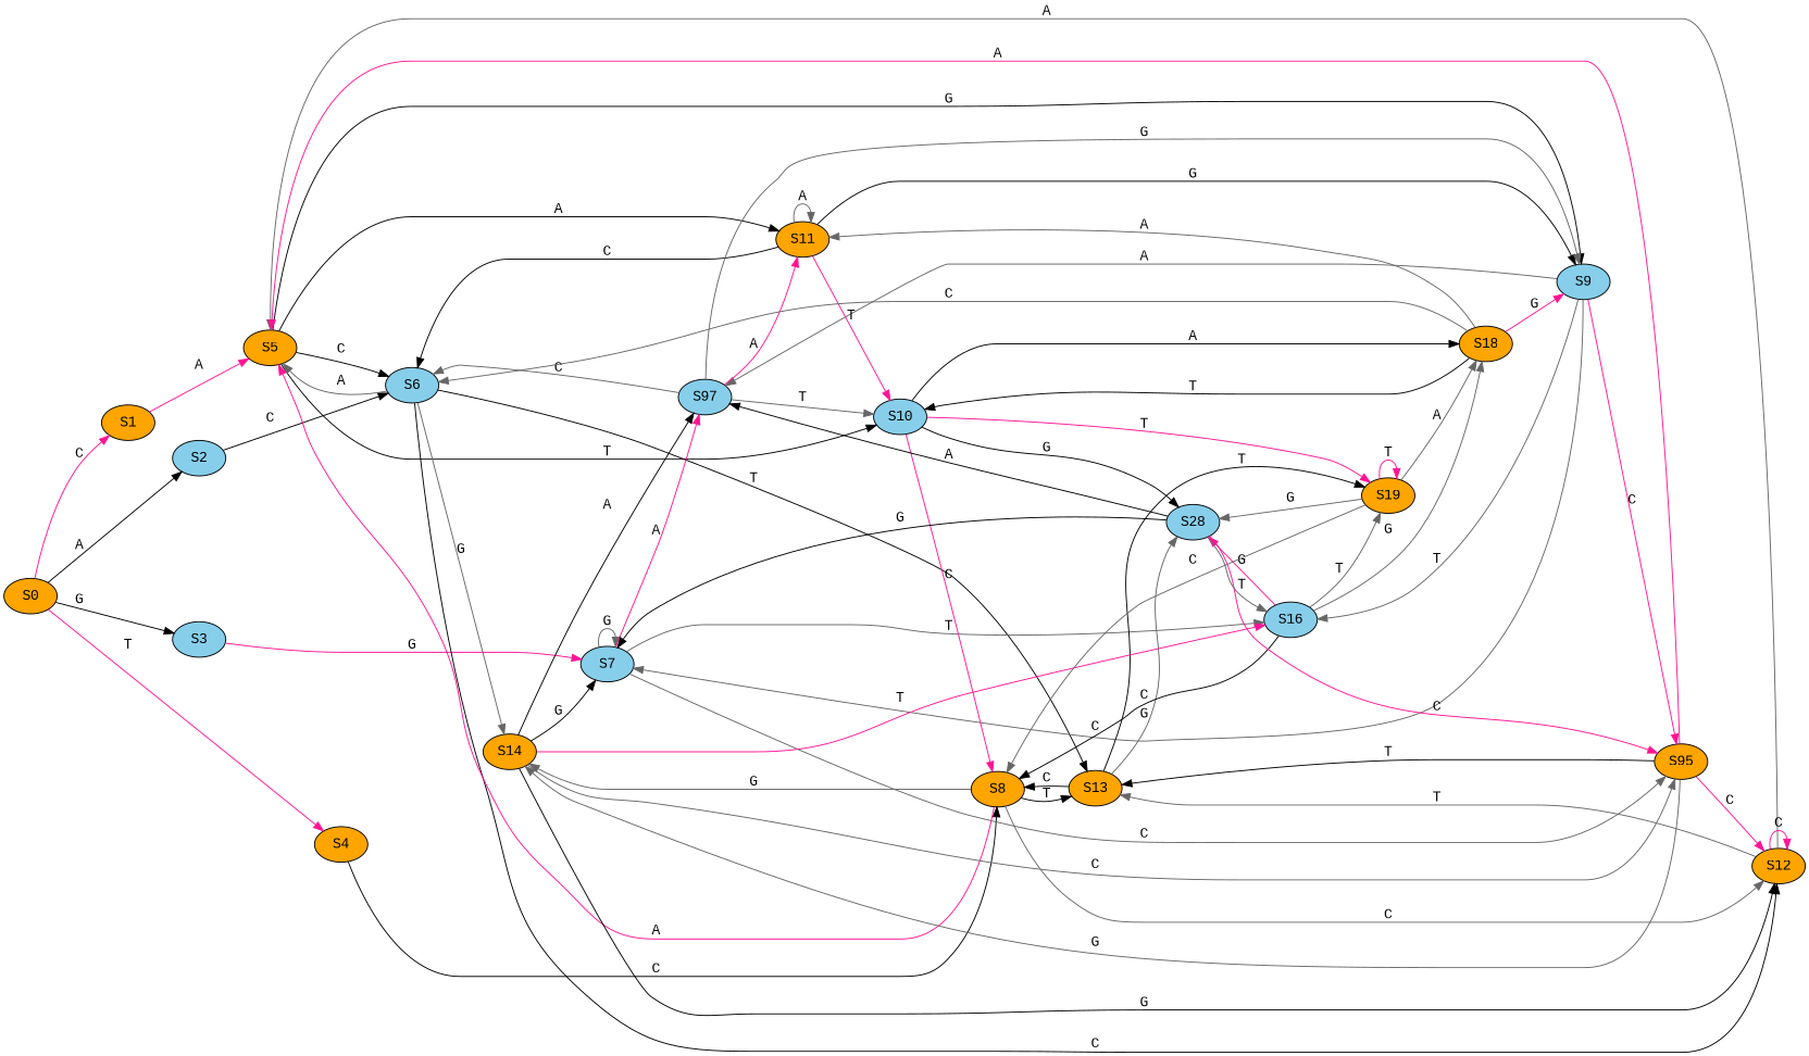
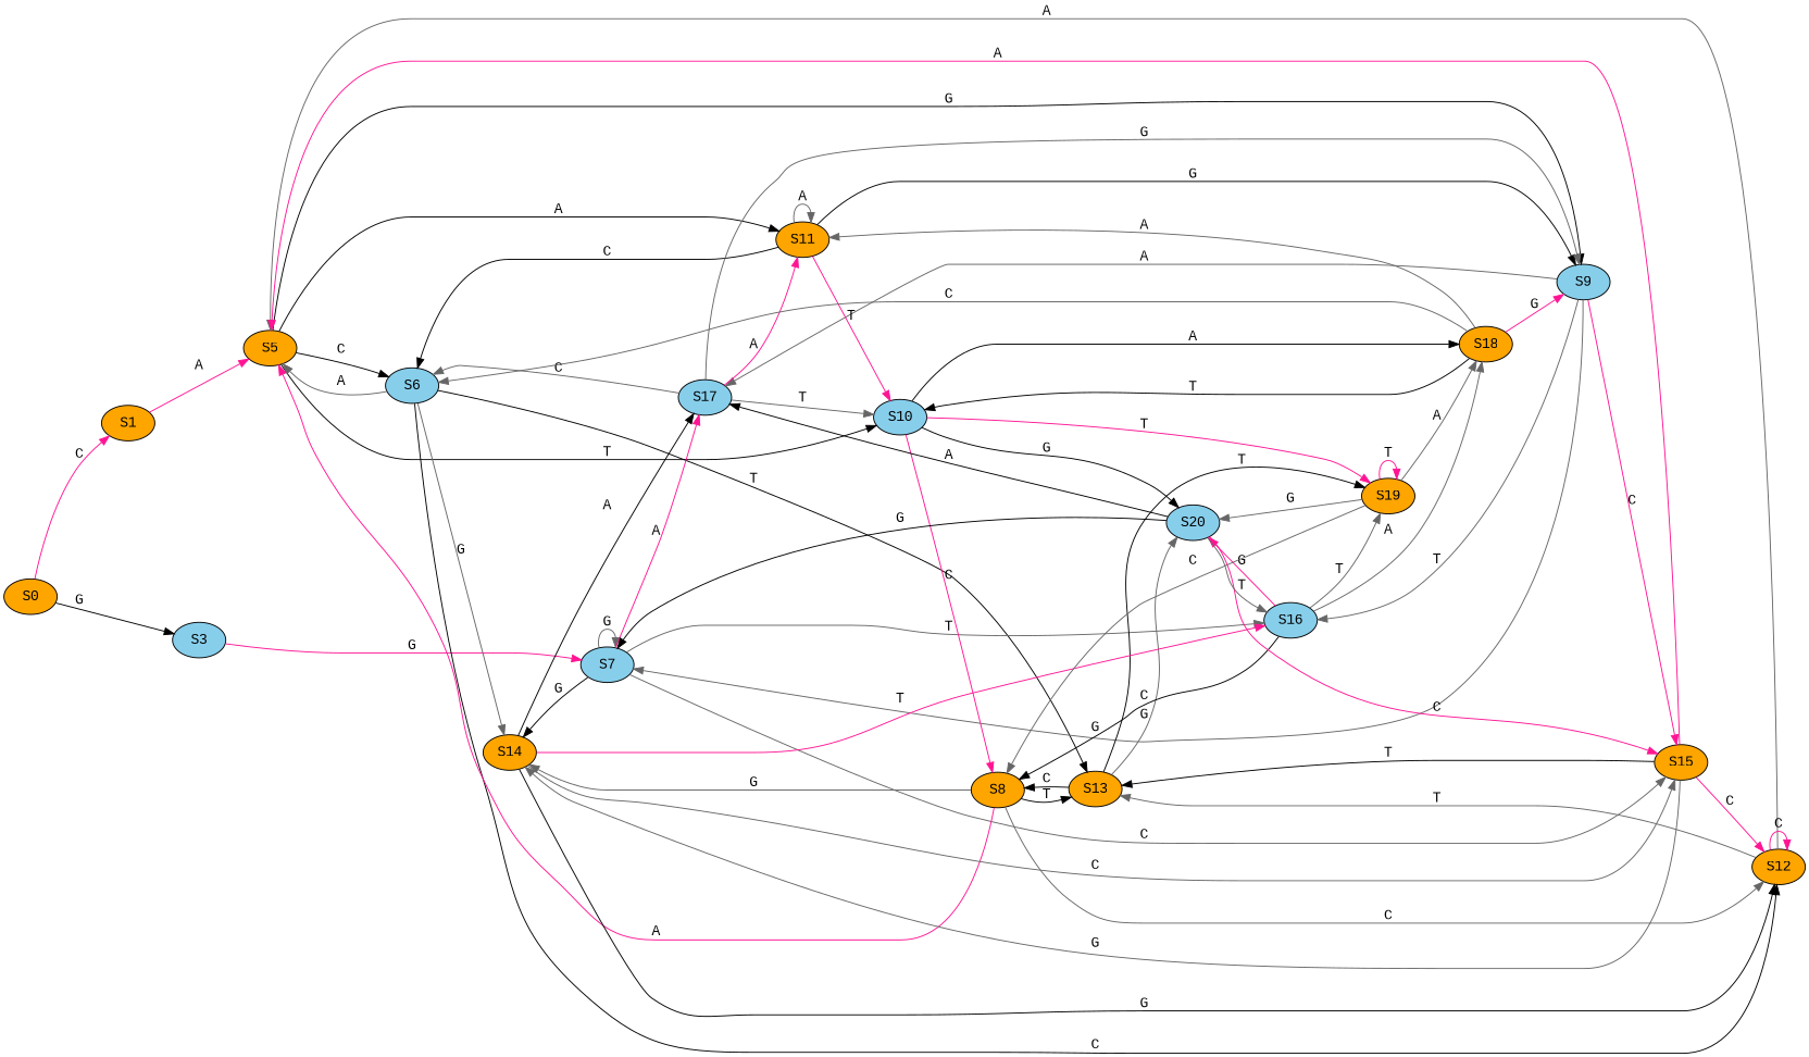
  strict digraph {
    fontname="Liberation Mono"
    rankdir=LR
    node [fillcolor=orange fontname="Liberation Mono" style=filled]
    edge [color=gray40 fontname="Liberation Mono"]
    S0
    S1
-   S2 [fillcolor=skyblue]
    S3 [fillcolor=skyblue]
-   S4
    S5
    S6 [fillcolor=skyblue]
    S7 [fillcolor=skyblue]
    S8
    S9 [fillcolor=skyblue]
    S10 [fillcolor=skyblue]
    S11
    S12
    S13
    S14
-   S15 [label=S95]
+   S15
    S16 [fillcolor=skyblue]
-   S17 [fillcolor=skyblue label=S97]
+   S17 [fillcolor=skyblue]
    S18
    S19
-   S20 [fillcolor=skyblue label=S28]
+   S20 [fillcolor=skyblue]
    S0 -> S1 [color=deeppink label=C]
-   S0 -> S2 [color=black label=A]
    S0 -> S3 [color=black label=G]
-   S0 -> S4 [color=deeppink label=T]
    S1 -> S5 [color=deeppink label=A]
-   S2 -> S6 [color=black label=C]
    S3 -> S7 [color=deeppink label=G]
-   S4 -> S8 [color=black label=C]
    S5 -> S6 [color=black label=C]
    S5 -> S9 [color=black label=G]
    S5 -> S10 [color=black label=T]
    S5 -> S11 [color=black label=A]
    S6 -> S5 [label=A]
    S6 -> S12 [color=black label=C]
    S6 -> S13 [color=black label=T]
    S6 -> S14 [label=G]
    S7 -> S7 [label=G]
    S7 -> S15 [label=C]
    S7 -> S16 [label=T]
    S7 -> S17 [color=deeppink label=A]
    S8 -> S5 [color=deeppink label=A]
    S8 -> S12 [label=C]
    S8 -> S13 [color=black label=T]
    S8 -> S14 [label=G]
-   S9 -> S7 [label=C]
+   S9 -> S7 [label=G]
    S9 -> S15 [color=deeppink label=C]
    S9 -> S16 [label=T]
    S9 -> S17 [label=A]
    S10 -> S8 [color=deeppink label=C]
    S10 -> S18 [color=black label=A]
    S10 -> S19 [color=deeppink label=T]
    S10 -> S20 [color=black label=G]
    S11 -> S6 [color=black label=C]
    S11 -> S9 [color=black label=G]
    S11 -> S10 [color=deeppink label=T]
    S11 -> S11 [label=A]
    S12 -> S5 [label=A]
    S12 -> S12 [color=deeppink label=C]
    S12 -> S13 [label=T]
    S13 -> S8 [color=black label=C]
    S13 -> S19 [color=black label=T]
    S13 -> S20 [label=G]
-   S14 -> S7 [color=black label=G]
+   S7 -> S14 [color=black label=G]
    S14 -> S12 [color=black label=G]
    S14 -> S15 [label=C]
    S14 -> S16 [color=deeppink label=T]
    S14 -> S17 [color=black label=A]
    S15 -> S5 [color=deeppink label=A]
    S15 -> S12 [color=deeppink label=C]
    S15 -> S13 [color=black label=T]
    S15 -> S14 [label=G]
    S16 -> S8 [color=black label=C]
-   S16 -> S18 [label=G]
+   S16 -> S18 [label=A]
    S16 -> S19 [label=T]
    S16 -> S20 [color=deeppink label=G]
    S17 -> S6 [label=C]
    S17 -> S9 [label=G]
    S17 -> S10 [label=T]
    S17 -> S11 [color=deeppink label=A]
    S18 -> S6 [label=C]
    S18 -> S9 [color=deeppink label=G]
    S18 -> S10 [color=black label=T]
    S18 -> S11 [label=A]
    S19 -> S8 [label=C]
    S19 -> S18 [label=A]
    S19 -> S19 [color=deeppink label=T]
    S19 -> S20 [label=G]
    S20 -> S7 [color=black label=G]
    S20 -> S15 [color=deeppink label=C]
    S20 -> S16 [label=T]
    S20 -> S17 [color=black label=A]
  }
